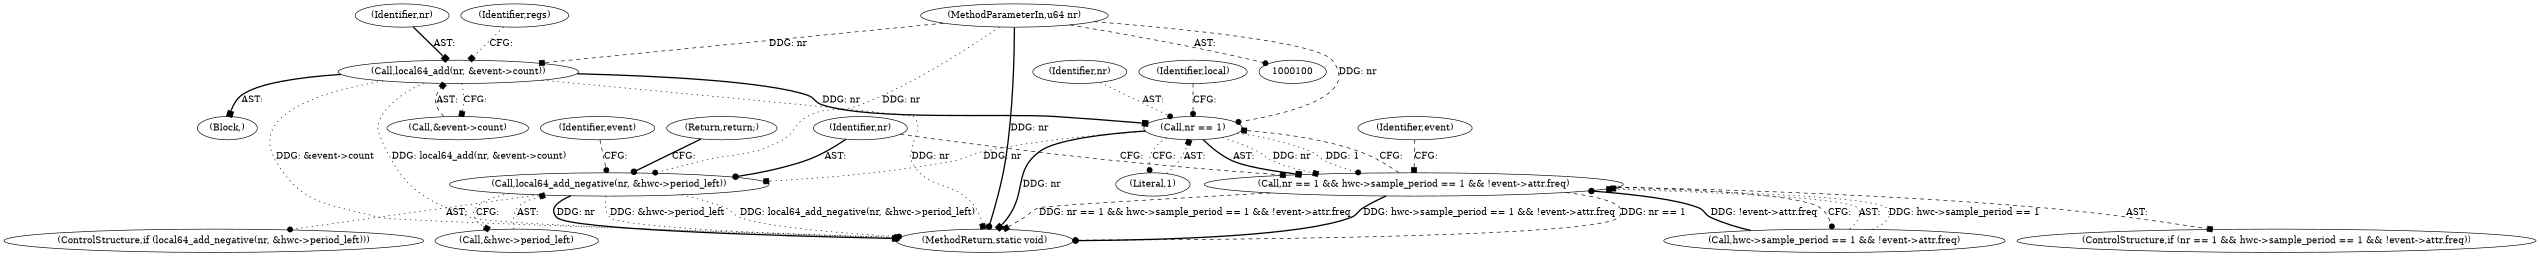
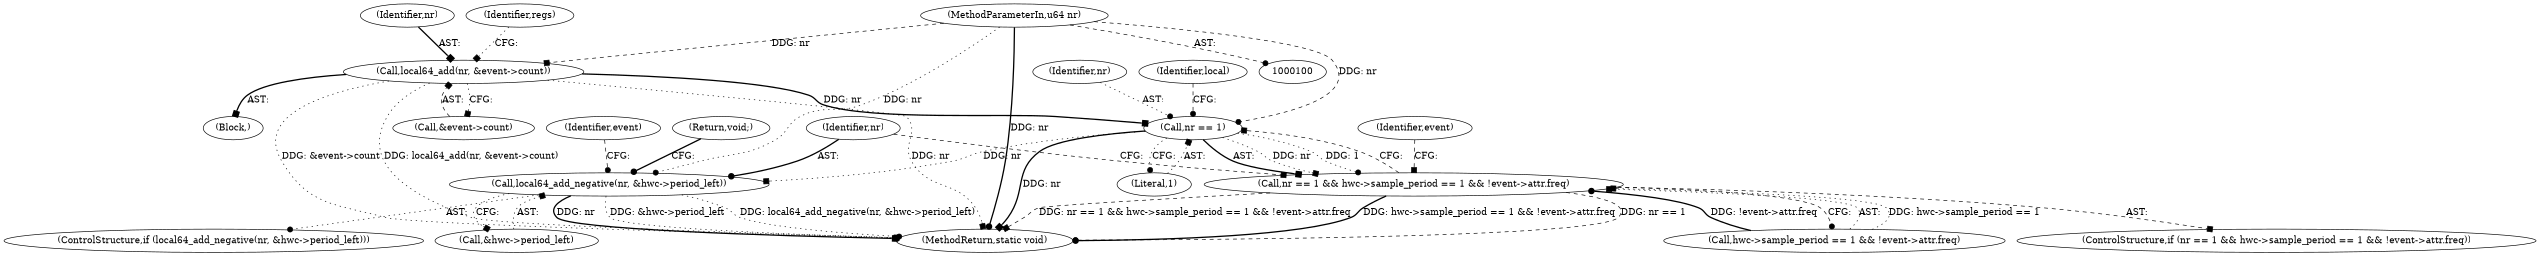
  digraph {
    edge [arrowhead=box style=dotted]
    n1 [label="(Call,local64_add(nr, &event->count))"]
    n2 [label="(Call,nr == 1)"]
    n3 [label="(Block,)"]
    n4 [label="(Call,&event->count)"]
    n5 [label="(MethodReturn,static void)"]
    n6 [label="(Call,local64_add_negative(nr, &hwc->period_left))"]
    n7 [label="(Call,nr == 1 && hwc->sample_period == 1 && !event->attr.freq)"]
    n8 [label="(Literal,1)"]
    n9 [label="(MethodParameterIn,u64 nr)"]
    1000100
    n11 [label="(ControlStructure,if (local64_add_negative(nr, &hwc->period_left)))"]
    n12 [label="(Call,&hwc->period_left)"]
    n13 [label="(Call,hwc->sample_period == 1 && !event->attr.freq)"]
    n14 [label="(ControlStructure,if (nr == 1 && hwc->sample_period == 1 && !event->attr.freq))"]
    n15 [label="(Identifier,regs)"]
    n16 [label="(Identifier,event)"]
    n17 [label="(Identifier,nr)"]
    n18 [label="(Identifier,event)"]
-   n19 [label="(Return,return;)"]
+   n19 [label="(Return,void;)"]
    n20 [label="(Identifier,nr)"]
    n21 [label="(Identifier,nr)"]
    n22 [label="(Identifier,local)"]
    n1 -> n2 [label="DDG: nr" style=bold]
    n1 -> n3 [label="AST: " style=bold]
    n1 -> n4 [label="CFG: "]
    n1 -> n5 [label="DDG: nr"]
    n1 -> n5 [label="DDG: &event->count"]
    n1 -> n5 [label="DDG: local64_add(nr, &event->count)"]
    n2 -> n5 [label="DDG: nr" style=bold]
    n2 -> n6 [label="DDG: nr"]
    n2 -> n7 [label="AST: " style=bold]
    n2 -> n7 [label="DDG: nr"]
    n2 -> n7 [arrowhead=dot label="DDG: 1"]
    n2 -> n8 [arrowhead=dot label="CFG: "]
    n4 -> n1 [label="AST: " style=dashed]
    n6 -> n5 [label="DDG: nr" style=bold]
    n6 -> n5 [arrowhead=dot label="DDG: &hwc->period_left"]
    n6 -> n5 [arrowhead=dot label="DDG: local64_add_negative(nr, &hwc->period_left)"]
    n6 -> n11 [arrowhead=dot label="AST: "]
    n6 -> n12 [label="CFG: "]
    n7 -> n2 [label="CFG: " style=dashed]
    n7 -> n5 [arrowhead=dot label="DDG: nr == 1" style=dashed]
    n7 -> n5 [label="DDG: nr == 1 && hwc->sample_period == 1 && !event->attr.freq" style=dashed]
    n7 -> n5 [arrowhead=dot label="DDG: hwc->sample_period == 1 && !event->attr.freq" style=bold]
    n7 -> n13 [arrowhead=dot label="CFG: " style=dashed]
    n7 -> n14 [label="AST: " style=dashed]
    n8 -> n2 [label="AST: "]
    n9 -> n1 [label="DDG: nr" style=dashed]
    n9 -> n2 [arrowhead=dot label="DDG: nr" style=dashed]
    n9 -> n5 [arrowhead=dot label="DDG: nr" style=bold]
    n9 -> n6 [arrowhead=dot label="DDG: nr"]
    n9 -> 1000100 [arrowhead=dot label="AST: " style=dashed]
    n12 -> n6 [label="AST: "]
    n13 -> n7 [label="AST: "]
    n13 -> n7 [label="DDG: hwc->sample_period == 1"]
    n13 -> n7 [arrowhead=dot label="DDG: !event->attr.freq" style=bold]
    n15 -> n1 [label="CFG: "]
    n16 -> n6 [arrowhead=dot label="CFG: " style=dashed]
    n17 -> n6 [arrowhead=dot label="AST: " style=bold]
    n17 -> n7 [label="CFG: " style=dashed]
    n18 -> n7 [label="CFG: " style=dashed]
    n19 -> n6 [arrowhead=dot label="CFG: " style=bold]
    n20 -> n1 [label="AST: " style=bold]
    n21 -> n2 [arrowhead=dot label="AST: "]
    n22 -> n2 [arrowhead=dot label="CFG: " style=dashed]
  }
